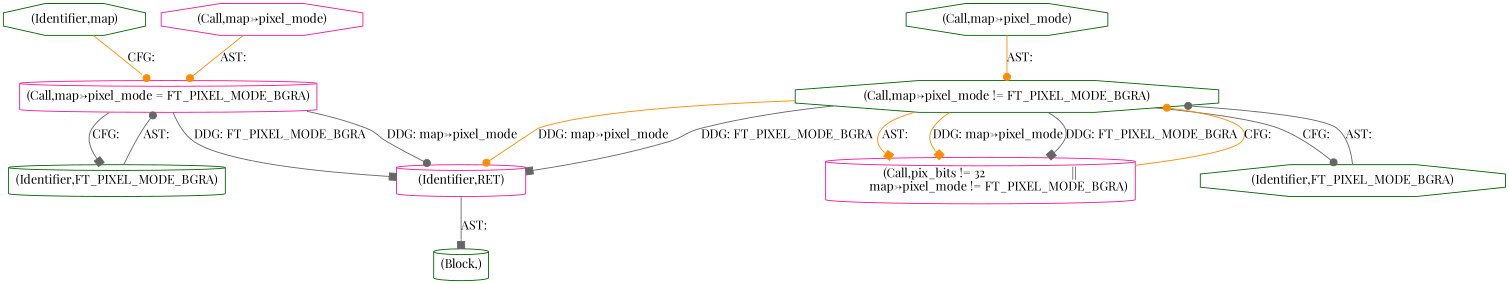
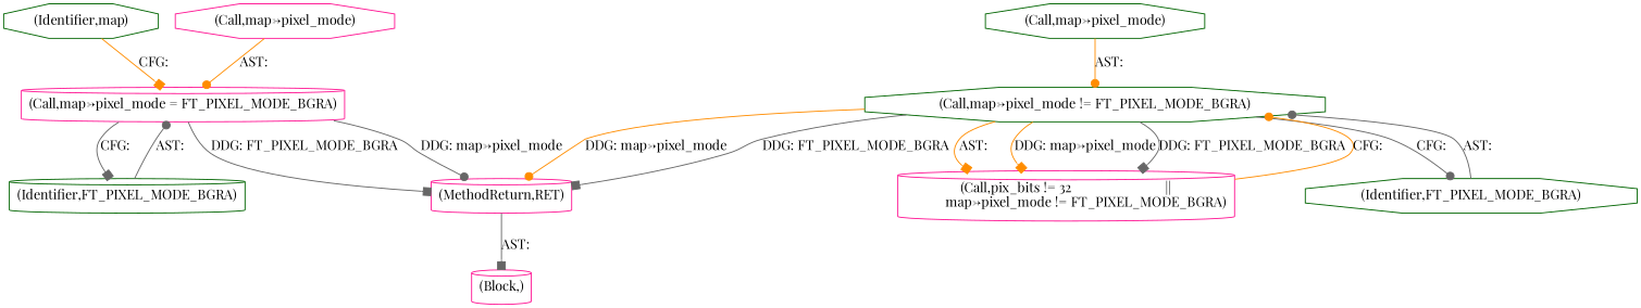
  digraph {
    fontname="Playfair Display"
    node [color=darkgreen fontname="Playfair Display" shape=cylinder]
    edge [arrowhead=box color=gray40 fontname="Playfair Display"]
    n1 [color=deeppink label="(Call,map->pixel_mode = FT_PIXEL_MODE_BGRA)"]
-   n2 [color=deeppink label="(Identifier,RET)"]
+   n2 [color=deeppink label="(MethodReturn,RET)"]
    n3 [label="(Identifier,FT_PIXEL_MODE_BGRA)"]
-   n4 [label="(Block,)"]
+   n4 [color=deeppink label="(Block,)"]
    n5 [label="(Call,map->pixel_mode != FT_PIXEL_MODE_BGRA)" shape=octagon]
    n6 [label="(Identifier,FT_PIXEL_MODE_BGRA)" shape=octagon]
    n7 [color=deeppink label="(Call,pix_bits != 32                          ||\n           map->pixel_mode != FT_PIXEL_MODE_BGRA)"]
    n8 [label="(Identifier,map)" shape=octagon]
    n9 [color=deeppink label="(Call,map->pixel_mode)" shape=octagon]
    n10 [label="(Call,map->pixel_mode)" shape=octagon]
    n1 -> n2 [label="DDG: FT_PIXEL_MODE_BGRA"]
    n1 -> n2 [arrowhead=dot label="DDG: map->pixel_mode"]
    n1 -> n3 [label="CFG: "]
    n2 -> n4 [label="AST: "]
    n3 -> n1 [arrowhead=dot label="AST: "]
    n5 -> n2 [arrowhead=dot color=darkorange label="DDG: map->pixel_mode"]
    n5 -> n2 [label="DDG: FT_PIXEL_MODE_BGRA"]
    n5 -> n6 [arrowhead=dot label="CFG: "]
    n5 -> n7 [color=darkorange label="AST: "]
    n5 -> n7 [color=darkorange label="DDG: map->pixel_mode"]
    n5 -> n7 [label="DDG: FT_PIXEL_MODE_BGRA"]
    n6 -> n5 [arrowhead=dot label="AST: "]
    n7 -> n5 [arrowhead=dot color=darkorange label="CFG: "]
-   n8 -> n1 [arrowhead=dot color=darkorange label="CFG: "]
+   n8 -> n1 [color=darkorange label="CFG: "]
    n9 -> n1 [arrowhead=dot color=darkorange label="AST: "]
    n10 -> n5 [arrowhead=dot color=darkorange label="AST: "]
  }
